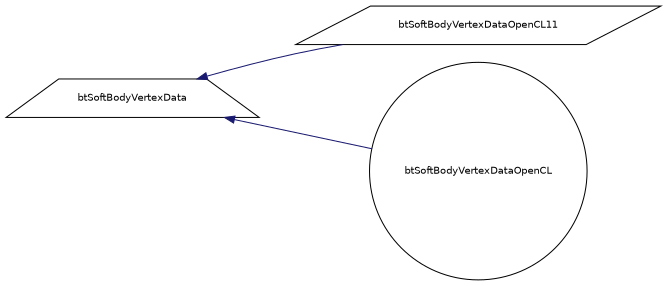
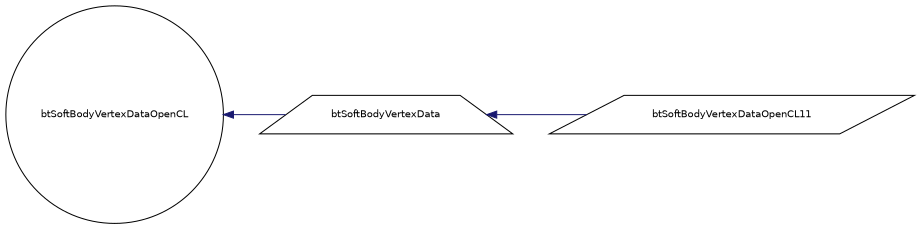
  digraph {
    rankdir=LR
    node [color=black fillcolor=white fontname=Helvetica fontsize=10 style=filled]
    edge [color=midnightblue dir=back fontname=Helvetica fontsize=10 labelfontname=Helvetica labelfontsize=10 style=solid]
    n1 [height=0.2 label=btSoftBodyVertexData shape=trapezium width=0.4]
    n2 [height=0.2 label=btSoftBodyVertexDataOpenCL11 shape=parallelogram width=0.4]
    n3 [height=0.2 label=btSoftBodyVertexDataOpenCL shape=circle width=0.4]
    n1 -> n2
-   n1 -> n3
+   n3 -> n1
  }
